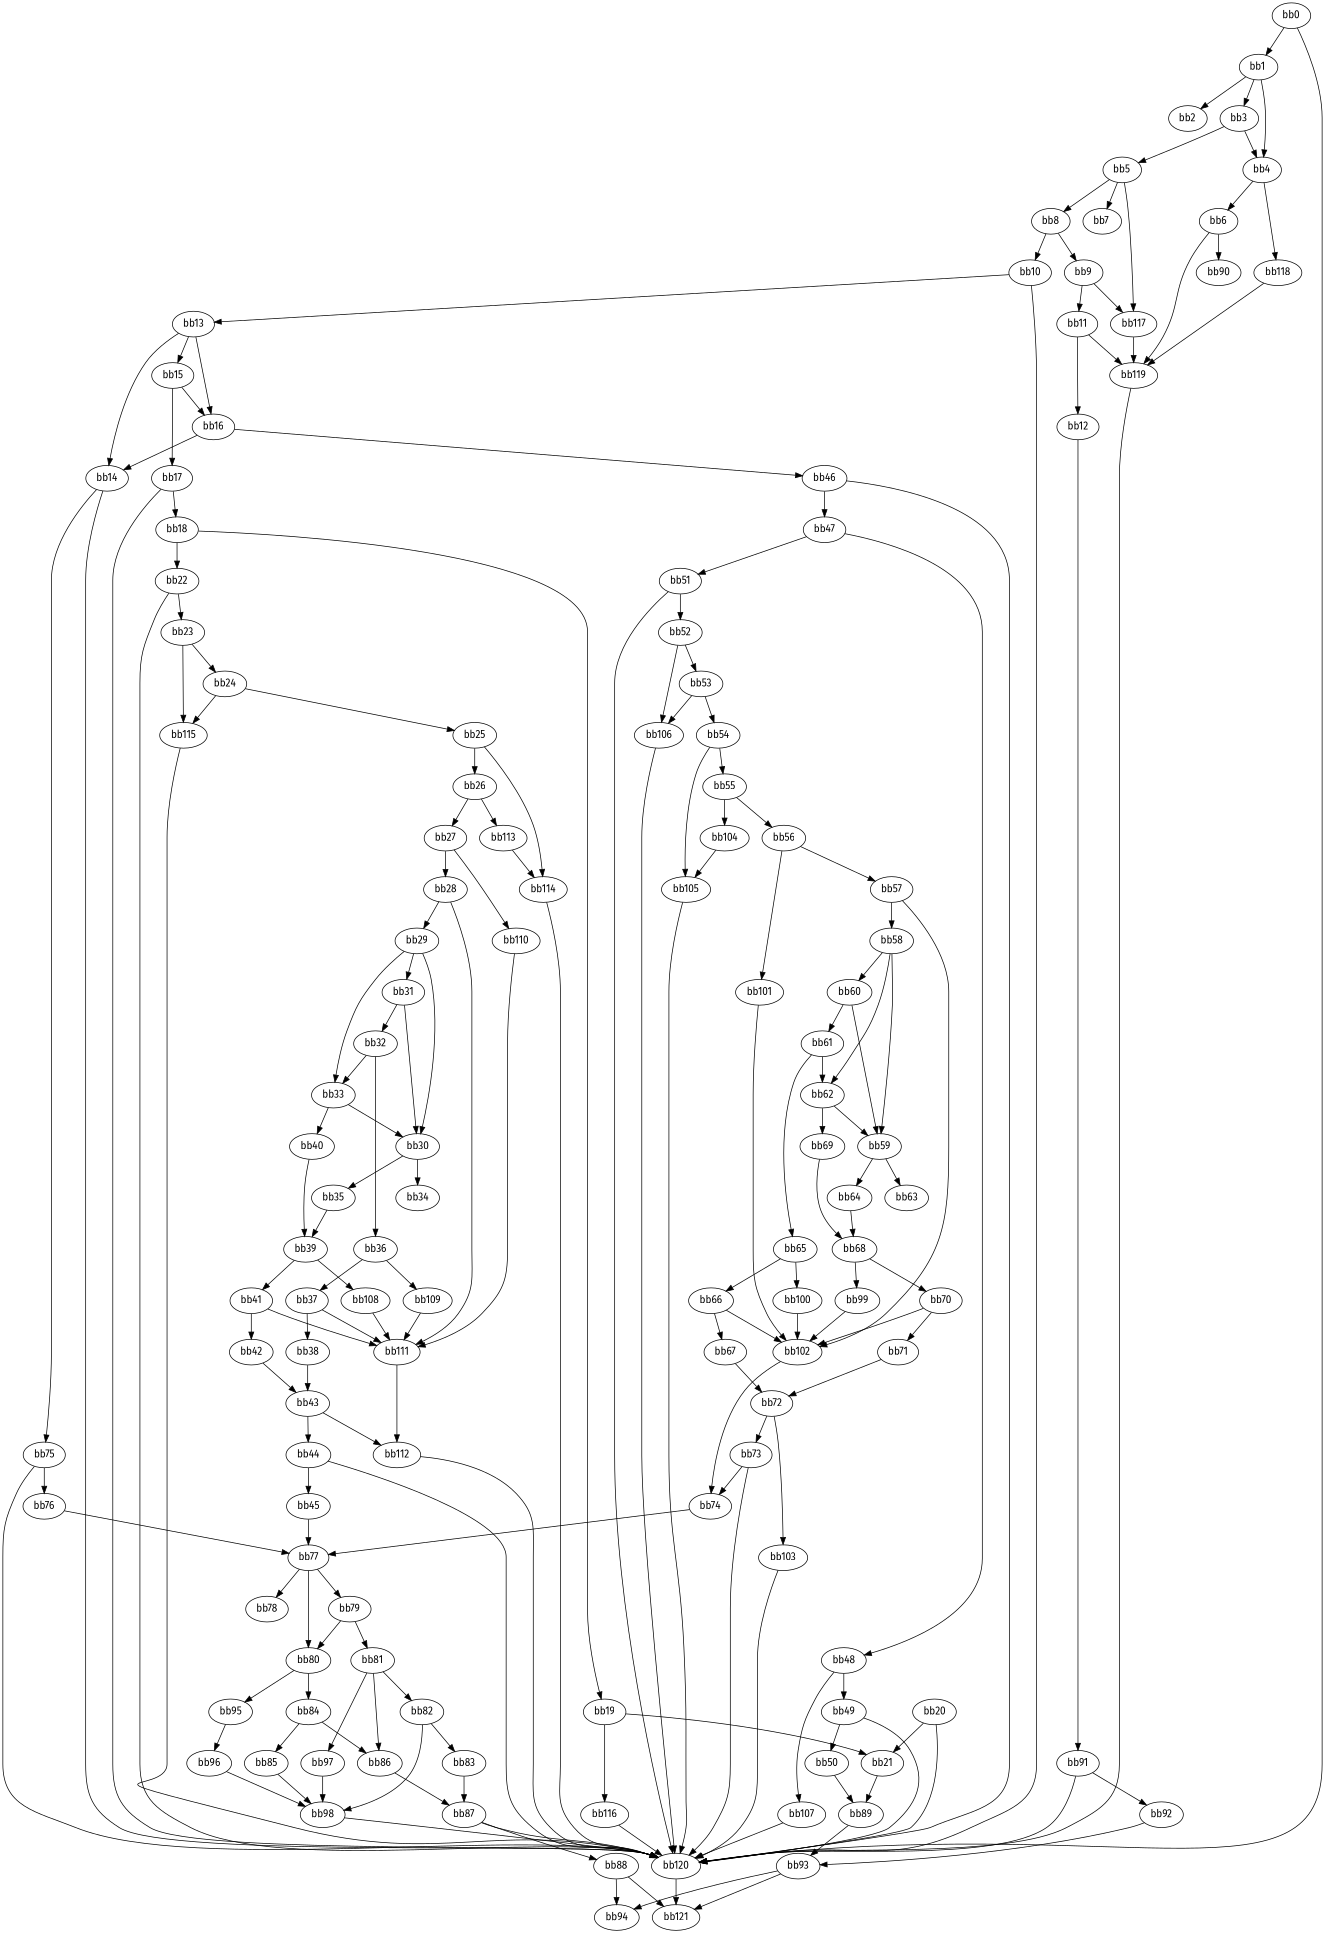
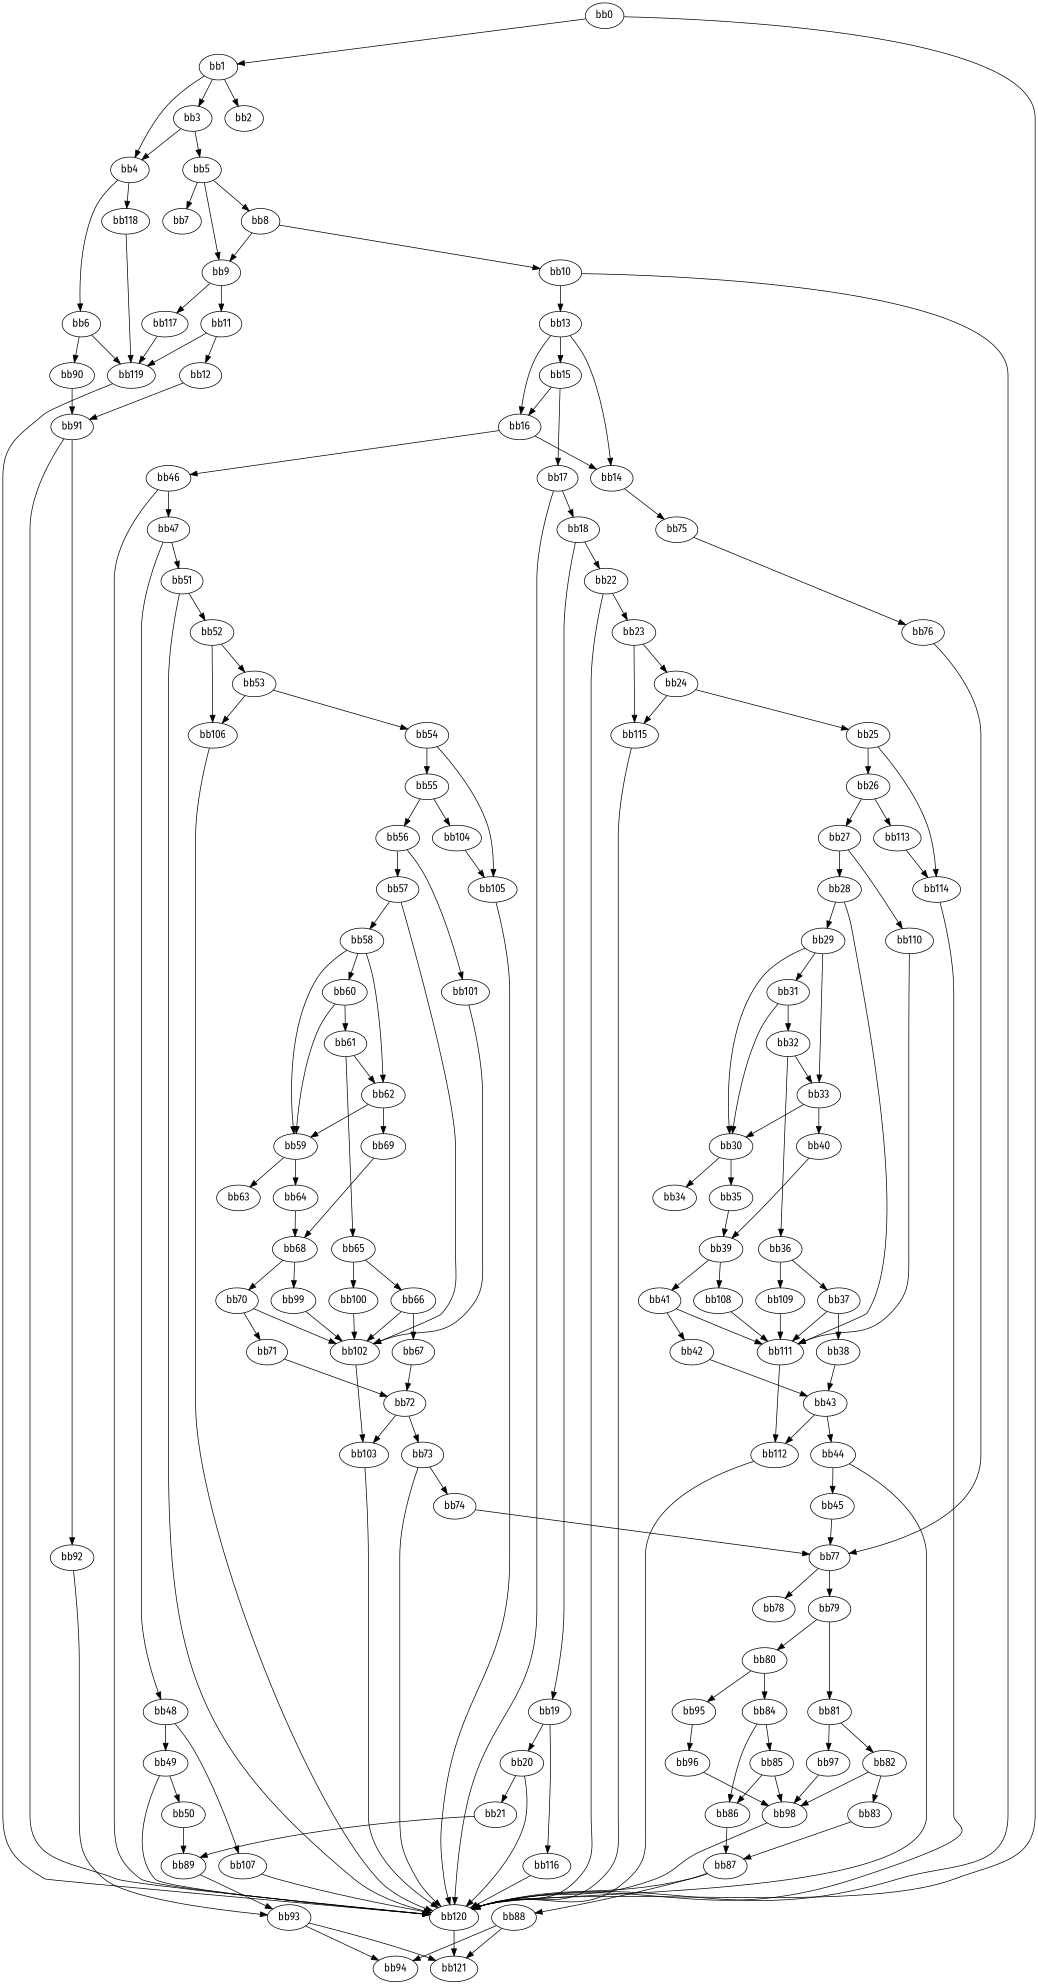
  digraph {
    fontname="Fira Sans"
    node [fontname="Fira Sans"]
    edge [fontname="Fira Sans"]
    n1 [label="bb0\l"]
    n2 [label="bb1\l"]
    n3 [label="bb120\l"]
    n4 [label="bb2\l"]
    n5 [label="bb3\l"]
    n6 [label="bb4\l"]
    n7 [label="bb121\l"]
    n8 [label="bb5\l"]
    n9 [label="bb6\l"]
    n10 [label="bb118\l"]
    n11 [label="bb7\l"]
    n12 [label="bb8\l"]
    n13 [label="bb9\l"]
    n14 [label="bb90\l"]
    n15 [label="bb119\l"]
    n16 [label="bb10\l"]
    n17 [label="bb11\l"]
    n18 [label="bb117\l"]
    n19 [label="bb91\l"]
    n20 [label="bb13\l"]
    n21 [label="bb12\l"]
    n22 [label="bb14\l"]
    n23 [label="bb15\l"]
    n24 [label="bb16\l"]
    n25 [label="bb92\l"]
    n26 [label="bb75\l"]
    n27 [label="bb17\l"]
    n28 [label="bb46\l"]
    n29 [label="bb76\l"]
    n30 [label="bb18\l"]
    n31 [label="bb47\l"]
    n32 [label="bb19\l"]
    n33 [label="bb22\l"]
    n34 [label="bb20\l"]
    n35 [label="bb116\l"]
    n36 [label="bb23\l"]
    n37 [label="bb21\l"]
    n38 [label="bb89\l"]
    n39 [label="bb93\l"]
    n40 [label="bb24\l"]
    n41 [label="bb115\l"]
    n42 [label="bb25\l"]
    n43 [label="bb26\l"]
    n44 [label="bb114\l"]
    n45 [label="bb27\l"]
    n46 [label="bb113\l"]
    n47 [label="bb28\l"]
    n48 [label="bb110\l"]
    n49 [label="bb29\l"]
    n50 [label="bb111\l"]
    n51 [label="bb30\l"]
    n52 [label="bb31\l"]
    n53 [label="bb33\l"]
    n54 [label="bb112\l"]
    n55 [label="bb34\l"]
    n56 [label="bb35\l"]
    n57 [label="bb32\l"]
    n58 [label="bb40\l"]
    n59 [label="bb39\l"]
    n60 [label="bb36\l"]
    n61 [label="bb37\l"]
    n62 [label="bb109\l"]
    n63 [label="bb41\l"]
    n64 [label="bb108\l"]
    n65 [label="bb38\l"]
    n66 [label="bb43\l"]
    n67 [label="bb44\l"]
    n68 [label="bb42\l"]
    n69 [label="bb45\l"]
    n70 [label="bb77\l"]
    n71 [label="bb78\l"]
    n72 [label="bb79\l"]
    n73 [label="bb80\l"]
    n74 [label="bb48\l"]
    n75 [label="bb51\l"]
    n76 [label="bb49\l"]
    n77 [label="bb107\l"]
    n78 [label="bb52\l"]
    n79 [label="bb50\l"]
    n80 [label="bb53\l"]
    n81 [label="bb106\l"]
    n82 [label="bb54\l"]
    n83 [label="bb55\l"]
    n84 [label="bb105\l"]
    n85 [label="bb56\l"]
    n86 [label="bb104\l"]
    n87 [label="bb57\l"]
    n88 [label="bb101\l"]
    n89 [label="bb58\l"]
    n90 [label="bb102\l"]
    n91 [label="bb59\l"]
    n92 [label="bb60\l"]
    n93 [label="bb62\l"]
    n94 [label="bb103\l"]
    n95 [label="bb63\l"]
    n96 [label="bb64\l"]
    n97 [label="bb61\l"]
    n98 [label="bb69\l"]
    n99 [label="bb68\l"]
    n100 [label="bb65\l"]
    n101 [label="bb66\l"]
    n102 [label="bb100\l"]
    n103 [label="bb70\l"]
    n104 [label="bb99\l"]
    n105 [label="bb67\l"]
    n106 [label="bb72\l"]
    n107 [label="bb73\l"]
    n108 [label="bb71\l"]
    n109 [label="bb74\l"]
    n110 [label="bb81\l"]
    n111 [label="bb84\l"]
    n112 [label="bb95\l"]
    n113 [label="bb82\l"]
    n114 [label="bb97\l"]
    n115 [label="bb85\l"]
    n116 [label="bb86\l"]
    n117 [label="bb96\l"]
    n118 [label="bb83\l"]
    n119 [label="bb98\l"]
    n120 [label="bb87\l"]
    n121 [label="bb88\l"]
    n122 [label="bb94\l"]
    n1 -> n2
    n1 -> n3
    n2 -> n4
    n2 -> n5
    n2 -> n6
    n3 -> n7
    n5 -> n6
    n5 -> n8
    n6 -> n9
    n6 -> n10
    n8 -> n11
    n8 -> n12
-   n8 -> n18
+   n8 -> n13
    n9 -> n14
    n9 -> n15
    n10 -> n15
    n12 -> n13
    n12 -> n16
    n13 -> n17
    n13 -> n18
+   n14 -> n19
    n15 -> n3
    n16 -> n3
    n16 -> n20
    n17 -> n15
    n17 -> n21
    n18 -> n15
    n19 -> n3
    n19 -> n25
    n20 -> n22
    n20 -> n23
    n20 -> n24
    n21 -> n19
-   n22 -> n3
    n22 -> n26
    n23 -> n24
    n23 -> n27
    n24 -> n22
    n24 -> n28
    n25 -> n39
-   n26 -> n3
    n26 -> n29
    n27 -> n3
    n27 -> n30
    n28 -> n3
    n28 -> n31
    n29 -> n70
    n30 -> n32
    n30 -> n33
    n31 -> n74
    n31 -> n75
-   n32 -> n37
+   n32 -> n34
    n32 -> n35
    n33 -> n3
    n33 -> n36
    n34 -> n3
    n34 -> n37
    n35 -> n3
    n36 -> n40
    n36 -> n41
    n37 -> n38
    n38 -> n39
    n39 -> n7
    n39 -> n122
    n40 -> n41
    n40 -> n42
    n41 -> n3
    n42 -> n43
    n42 -> n44
    n43 -> n45
    n43 -> n46
    n44 -> n3
    n45 -> n47
    n45 -> n48
    n46 -> n44
    n47 -> n49
    n47 -> n50
    n48 -> n50
    n49 -> n51
    n49 -> n52
    n49 -> n53
    n50 -> n54
    n51 -> n55
    n51 -> n56
    n52 -> n51
    n52 -> n57
    n53 -> n51
    n53 -> n58
    n54 -> n3
    n56 -> n59
    n57 -> n53
    n57 -> n60
    n58 -> n59
    n59 -> n63
    n59 -> n64
    n60 -> n61
    n60 -> n62
    n61 -> n50
    n61 -> n65
    n62 -> n50
    n63 -> n50
    n63 -> n68
    n64 -> n50
    n65 -> n66
    n66 -> n54
    n66 -> n67
    n67 -> n3
    n67 -> n69
    n68 -> n66
    n69 -> n70
    n70 -> n71
    n70 -> n72
-   n70 -> n73
    n72 -> n73
    n72 -> n110
    n73 -> n111
    n73 -> n112
    n74 -> n76
    n74 -> n77
    n75 -> n3
    n75 -> n78
    n76 -> n3
    n76 -> n79
    n77 -> n3
    n78 -> n80
    n78 -> n81
    n79 -> n38
    n80 -> n81
    n80 -> n82
    n81 -> n3
    n82 -> n83
    n82 -> n84
    n83 -> n85
    n83 -> n86
    n84 -> n3
    n85 -> n87
    n85 -> n88
    n86 -> n84
    n87 -> n89
    n87 -> n90
    n88 -> n90
    n89 -> n91
    n89 -> n92
    n89 -> n93
-   n90 -> n109
+   n90 -> n94
    n91 -> n95
    n91 -> n96
    n92 -> n91
    n92 -> n97
    n93 -> n91
    n93 -> n98
    n94 -> n3
    n96 -> n99
    n97 -> n93
    n97 -> n100
    n98 -> n99
    n99 -> n103
    n99 -> n104
    n100 -> n101
    n100 -> n102
    n101 -> n90
    n101 -> n105
    n102 -> n90
    n103 -> n90
    n103 -> n108
    n104 -> n90
    n105 -> n106
    n106 -> n94
    n106 -> n107
    n107 -> n3
    n107 -> n109
    n108 -> n106
    n109 -> n70
    n110 -> n113
    n110 -> n114
    n111 -> n115
    n111 -> n116
    n112 -> n117
    n113 -> n118
    n113 -> n119
    n114 -> n119
-   n110 -> n116
+   n115 -> n116
    n115 -> n119
    n116 -> n120
    n117 -> n119
    n118 -> n120
    n119 -> n3
    n120 -> n3
    n120 -> n121
    n121 -> n7
    n121 -> n122
  }
